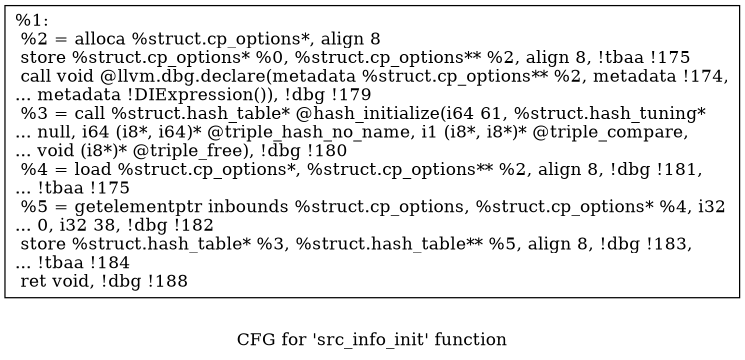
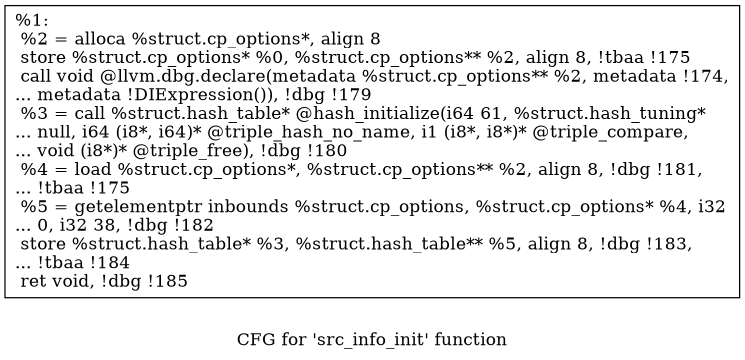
  digraph {
    label="CFG for 'src_info_init' function"
-   n1 [label="{%1:\l  %2 = alloca %struct.cp_options*, align 8\l  store %struct.cp_options* %0, %struct.cp_options** %2, align 8, !tbaa !175\l  call void @llvm.dbg.declare(metadata %struct.cp_options** %2, metadata !174,\l... metadata !DIExpression()), !dbg !179\l  %3 = call %struct.hash_table* @hash_initialize(i64 61, %struct.hash_tuning*\l... null, i64 (i8*, i64)* @triple_hash_no_name, i1 (i8*, i8*)* @triple_compare,\l... void (i8*)* @triple_free), !dbg !180\l  %4 = load %struct.cp_options*, %struct.cp_options** %2, align 8, !dbg !181,\l... !tbaa !175\l  %5 = getelementptr inbounds %struct.cp_options, %struct.cp_options* %4, i32\l... 0, i32 38, !dbg !182\l  store %struct.hash_table* %3, %struct.hash_table** %5, align 8, !dbg !183,\l... !tbaa !184\l  ret void, !dbg !188\l}" shape=record]
+   n1 [label="{%1:\l  %2 = alloca %struct.cp_options*, align 8\l  store %struct.cp_options* %0, %struct.cp_options** %2, align 8, !tbaa !175\l  call void @llvm.dbg.declare(metadata %struct.cp_options** %2, metadata !174,\l... metadata !DIExpression()), !dbg !179\l  %3 = call %struct.hash_table* @hash_initialize(i64 61, %struct.hash_tuning*\l... null, i64 (i8*, i64)* @triple_hash_no_name, i1 (i8*, i8*)* @triple_compare,\l... void (i8*)* @triple_free), !dbg !180\l  %4 = load %struct.cp_options*, %struct.cp_options** %2, align 8, !dbg !181,\l... !tbaa !175\l  %5 = getelementptr inbounds %struct.cp_options, %struct.cp_options* %4, i32\l... 0, i32 38, !dbg !182\l  store %struct.hash_table* %3, %struct.hash_table** %5, align 8, !dbg !183,\l... !tbaa !184\l  ret void, !dbg !185\l}" shape=record]
  }
